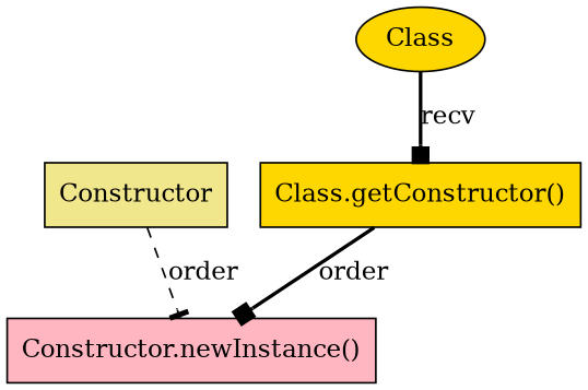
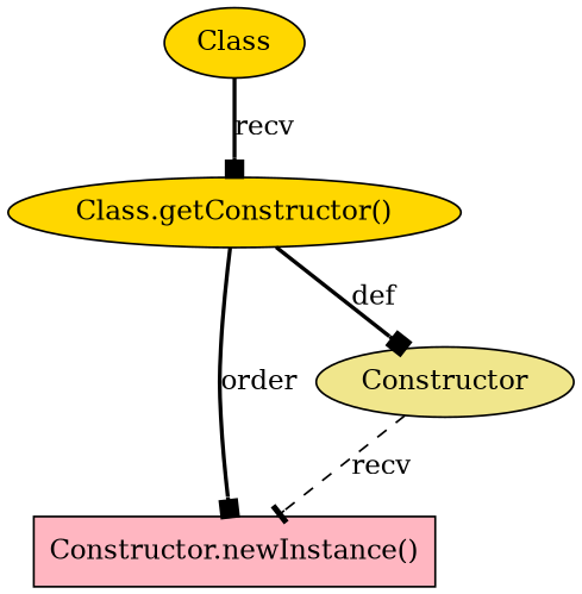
  digraph {
    node [fillcolor=gold shape=box style=filled]
    edge [arrowhead=box style=bold]
    n1 [fillcolor=lightpink label="Constructor.newInstance()"]
-   n2 [fillcolor=khaki label=Constructor]
-   n3 [label="Class.getConstructor()"]
+   n2 [fillcolor=khaki label=Constructor shape=ellipse]
+   n3 [label="Class.getConstructor()" shape=ellipse]
    n4 [label=Class shape=ellipse]
-   n2 -> n1 [arrowhead=tee label=order style=dashed]
+   n2 -> n1 [arrowhead=tee label=recv style=dashed]
    n3 -> n1 [label=order]
+   n3 -> n2 [label=def]
    n4 -> n3 [label=recv]
  }
